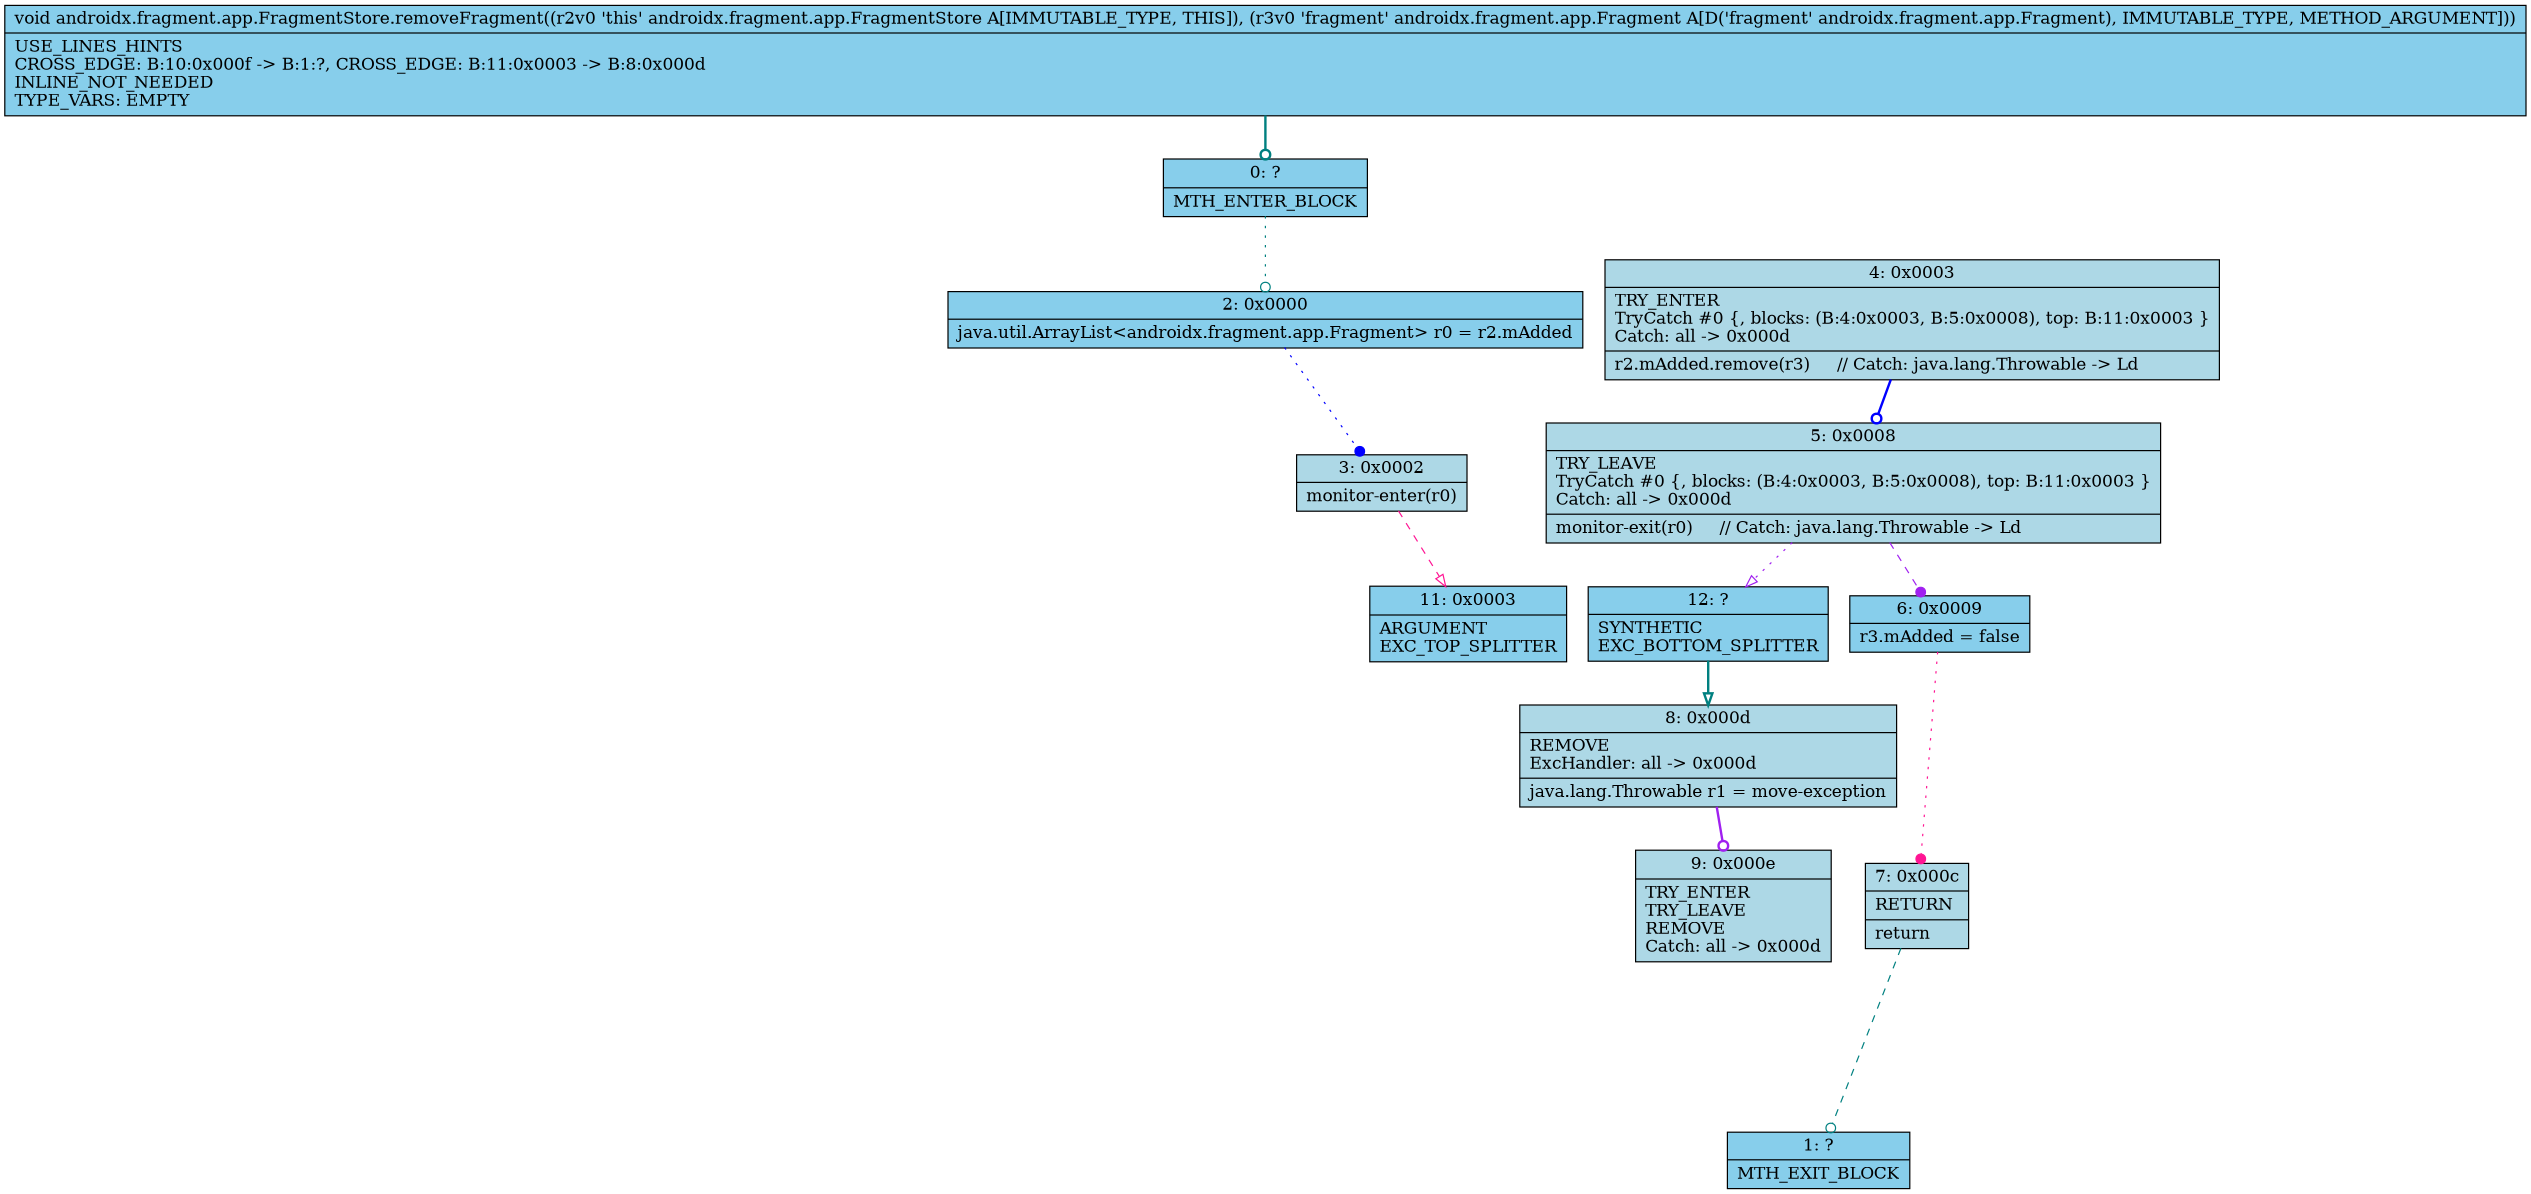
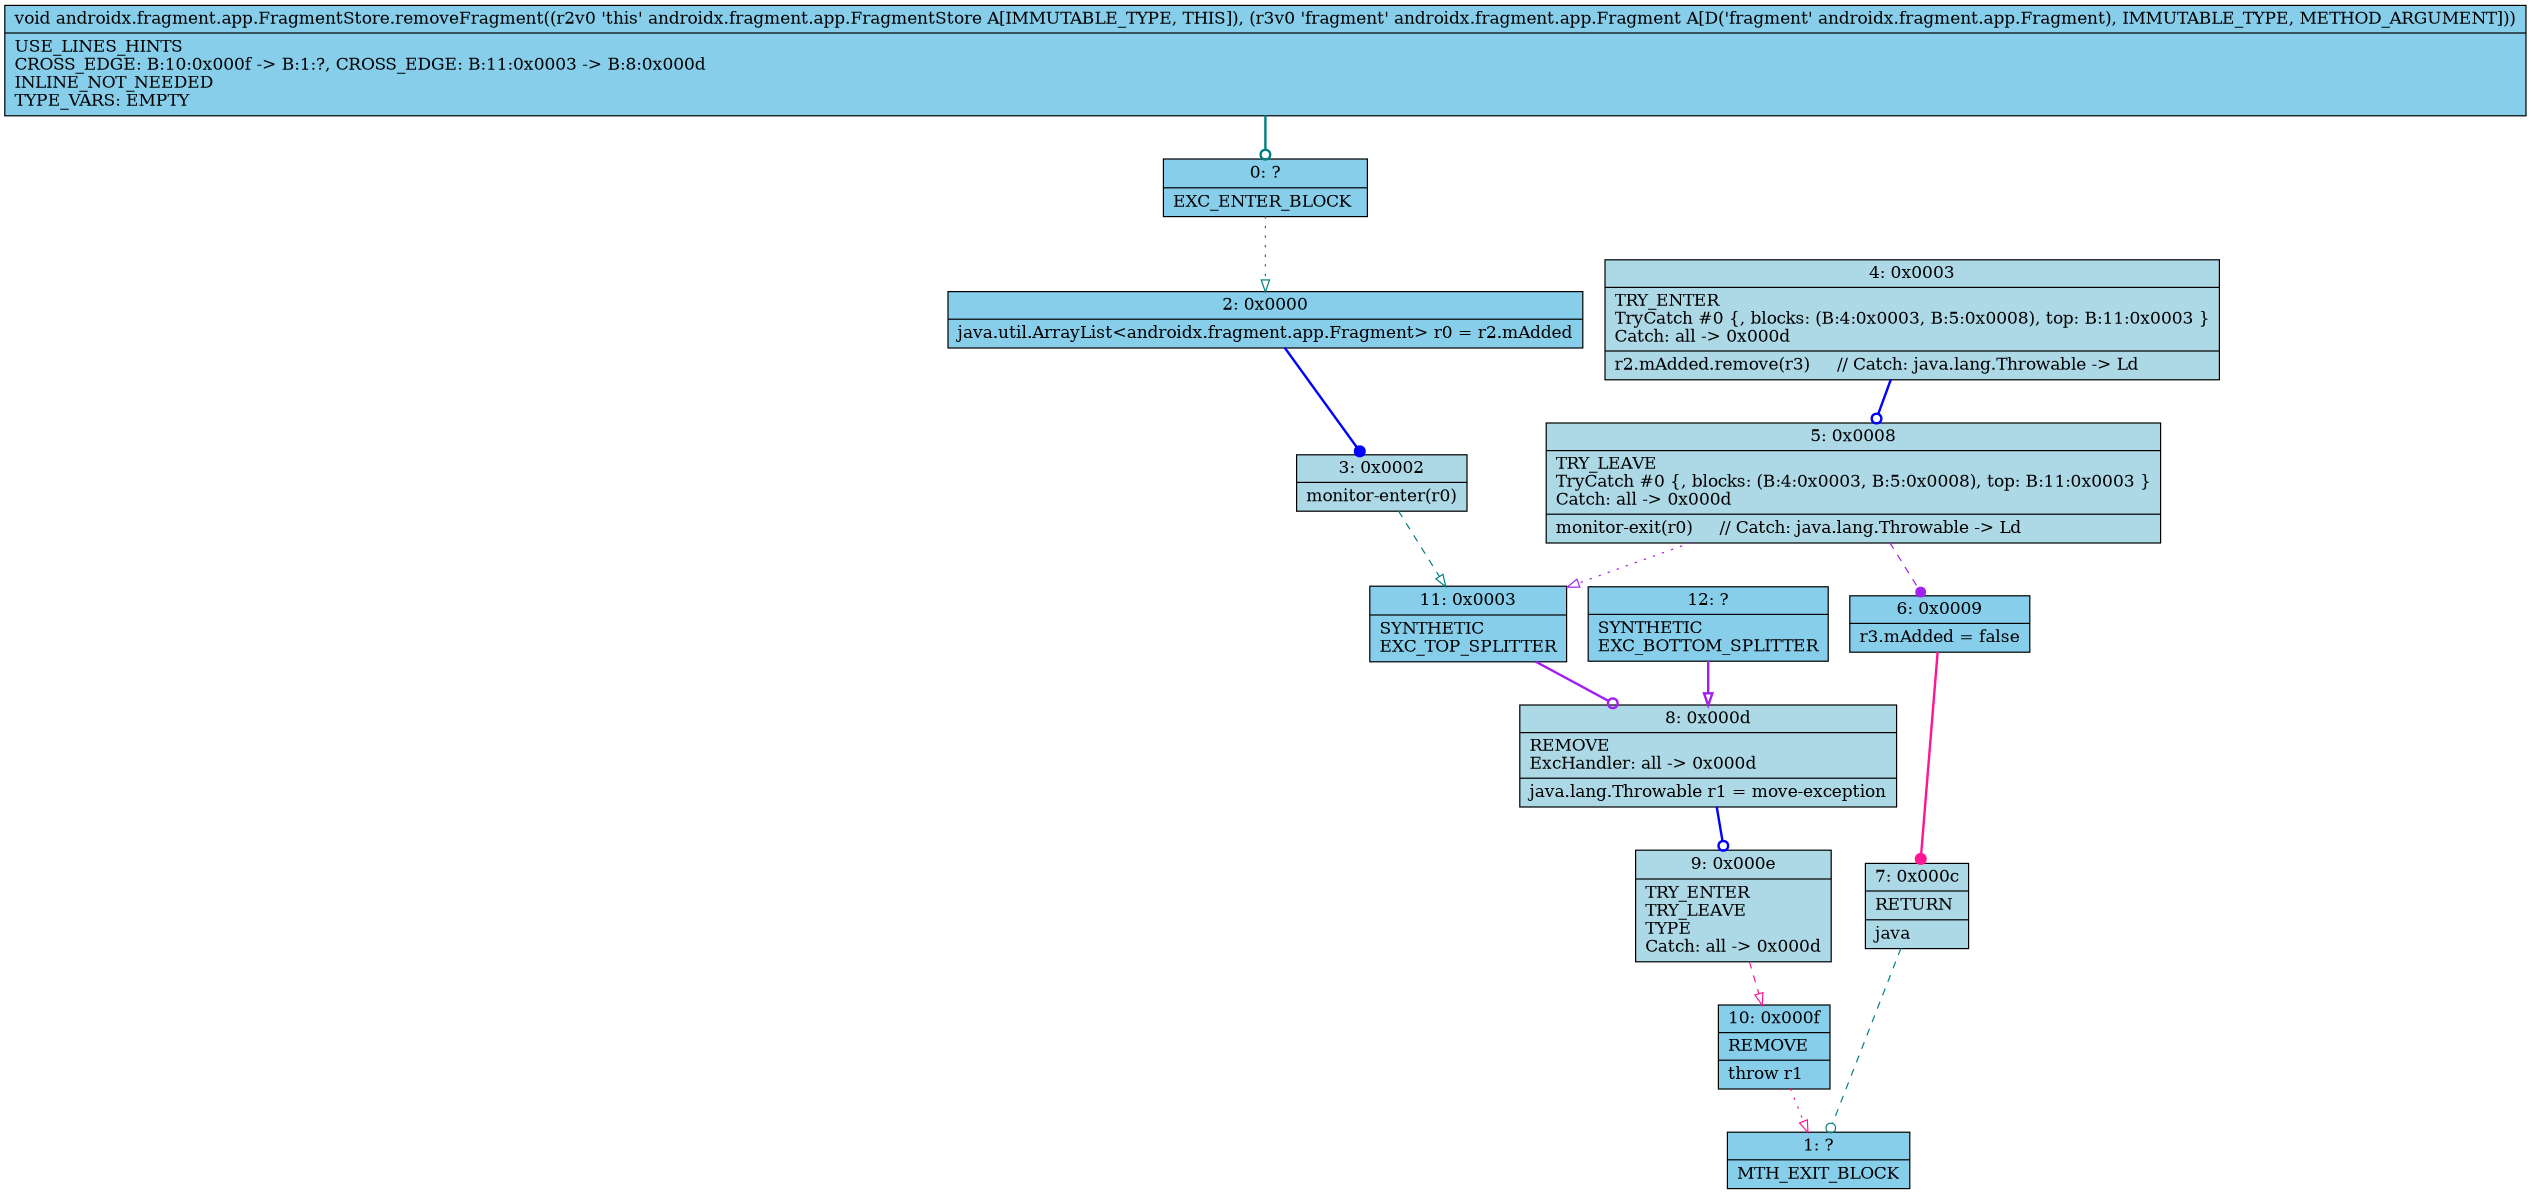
  digraph {
    node [fillcolor=skyblue shape=record style=filled]
    edge [arrowhead=odot color=teal style=bold]
-   n1 [label="{0\:\ ?|MTH_ENTER_BLOCK\l}"]
+   n1 [label="{0\:\ ?|EXC_ENTER_BLOCK\l}"]
    n2 [label="{2\:\ 0x0000|java.util.ArrayList\<androidx.fragment.app.Fragment\> r0 = r2.mAdded\l}"]
    n3 [fillcolor=lightblue label="{3\:\ 0x0002|monitor\-enter(r0)\l}"]
-   n4 [label="{11\:\ 0x0003|ARGUMENT\lEXC_TOP_SPLITTER\l}"]
+   n4 [label="{11\:\ 0x0003|SYNTHETIC\lEXC_TOP_SPLITTER\l}"]
    n5 [fillcolor=lightblue label="{8\:\ 0x000d|REMOVE\lExcHandler: all \-\> 0x000d\l|java.lang.Throwable r1 = move\-exception\l}"]
    n6 [fillcolor=lightblue label="{4\:\ 0x0003|TRY_ENTER\lTryCatch #0 \{, blocks: (B:4:0x0003, B:5:0x0008), top: B:11:0x0003 \}\lCatch: all \-\> 0x000d\l|r2.mAdded.remove(r3)     \/\/ Catch: java.lang.Throwable \-\> Ld\l}"]
    n7 [fillcolor=lightblue label="{5\:\ 0x0008|TRY_LEAVE\lTryCatch #0 \{, blocks: (B:4:0x0003, B:5:0x0008), top: B:11:0x0003 \}\lCatch: all \-\> 0x000d\l|monitor\-exit(r0)     \/\/ Catch: java.lang.Throwable \-\> Ld\l}"]
-   n8 [fillcolor=lightblue label="{9\:\ 0x000e|TRY_ENTER\lTRY_LEAVE\lREMOVE\lCatch: all \-\> 0x000d\l}"]
+   n8 [fillcolor=lightblue label="{9\:\ 0x000e|TRY_ENTER\lTRY_LEAVE\lTYPE\lCatch: all \-\> 0x000d\l}"]
    n9 [label="{6\:\ 0x0009|r3.mAdded = false\l}"]
    n10 [label="{12\:\ ?|SYNTHETIC\lEXC_BOTTOM_SPLITTER\l}"]
-   n11 [fillcolor=lightblue label="{7\:\ 0x000c|RETURN\l|return\l}"]
+   n11 [fillcolor=lightblue label="{7\:\ 0x000c|RETURN\l|java\l}"]
    n12 [label="{1\:\ ?|MTH_EXIT_BLOCK\l}"]
+   n13 [label="{10\:\ 0x000f|REMOVE\l|throw r1\l}"]
    n14 [label="{void androidx.fragment.app.FragmentStore.removeFragment((r2v0 'this' androidx.fragment.app.FragmentStore A[IMMUTABLE_TYPE, THIS]), (r3v0 'fragment' androidx.fragment.app.Fragment A[D('fragment' androidx.fragment.app.Fragment), IMMUTABLE_TYPE, METHOD_ARGUMENT]))  | USE_LINES_HINTS\lCROSS_EDGE: B:10:0x000f \-\> B:1:?, CROSS_EDGE: B:11:0x0003 \-\> B:8:0x000d\lINLINE_NOT_NEEDED\lTYPE_VARS: EMPTY\l}"]
-   n1 -> n2 [style=dotted]
-   n2 -> n3 [arrowhead=dot color=blue style=dotted]
-   n3 -> n4 [arrowhead=onormal color=deeppink style=dashed]
-   n5 -> n8 [color=purple]
+   n1 -> n2 [arrowhead=onormal style=dotted]
+   n2 -> n3 [arrowhead=dot color=blue]
+   n3 -> n4 [arrowhead=onormal style=dashed]
+   n4 -> n5 [color=purple]
+   n5 -> n8 [color=blue]
    n6 -> n7 [color=blue]
    n7 -> n9 [arrowhead=dot color=purple style=dashed]
-   n7 -> n10 [arrowhead=onormal color=purple style=dotted]
-   n9 -> n11 [arrowhead=dot color=deeppink style=dotted]
-   n10 -> n5 [arrowhead=onormal]
+   n7 -> n4 [arrowhead=onormal color=purple style=dotted]
+   n8 -> n13 [arrowhead=onormal color=deeppink style=dashed]
+   n9 -> n11 [arrowhead=dot color=deeppink]
+   n10 -> n5 [arrowhead=onormal color=purple]
    n11 -> n12 [style=dashed]
+   n13 -> n12 [arrowhead=onormal color=deeppink style=dotted]
    n14 -> n1
  }
